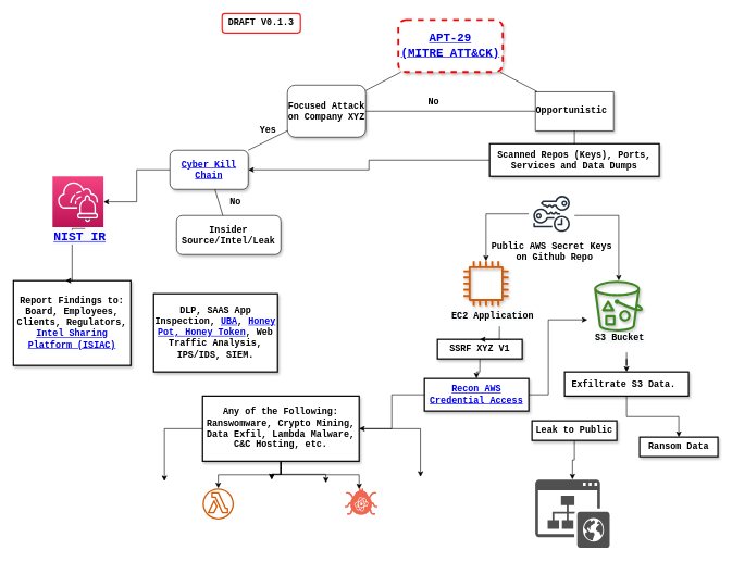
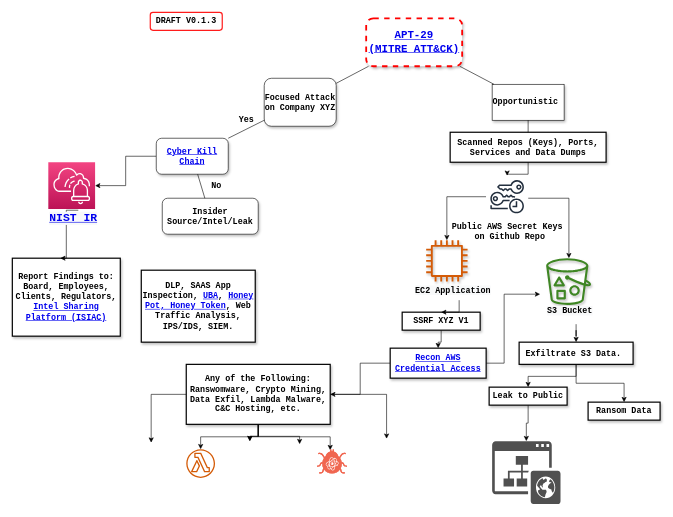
  <mxCell id="0" />
  <mxCell id="1" parent="0" />
  <mxCell id="2" value="&lt;a href=&quot;https://attack.mitre.org/groups/G0016&quot; style=&quot;font-size: 18px;&quot;&gt;APT-29 &lt;br style=&quot;font-size: 18px;&quot;&gt;(MITRE ATT&amp;amp;CK)&lt;/a&gt;" style="whiteSpace=wrap;html=1;rounded=1;shadow=1;labelBackgroundColor=none;strokeWidth=3;fontFamily=Courier New;fontSize=18;align=center;fontStyle=1;strokeColor=#FF0000;dashed=1;" parent="1" vertex="1"><mxGeometry x="610" y="30" width="160" height="80" as="geometry" /></mxCell>
  <mxCell id="3" value="&lt;span style=&quot;font-size: 14px;&quot;&gt;Focused Attack on Company XYZ&lt;/span&gt;" style="whiteSpace=wrap;html=1;rounded=1;shadow=1;labelBackgroundColor=none;strokeWidth=1;fontFamily=Courier New;fontSize=14;align=center;fontStyle=1" parent="1" vertex="1"><mxGeometry x="440" y="130" width="120" height="80" as="geometry" /></mxCell>
  <mxCell id="4" value="&lt;span style=&quot;font-size: 14px;&quot;&gt;Opportunistic&amp;nbsp;&lt;/span&gt;" style="whiteSpace=wrap;html=1;shadow=1;labelBackgroundColor=none;strokeWidth=1;fontFamily=Courier New;fontSize=14;align=center;fontStyle=1;rounded=0;" parent="1" vertex="1"><mxGeometry x="820" y="140" width="120" height="60" as="geometry" /></mxCell>
  <mxCell id="5" value="" style="rounded=0;html=1;labelBackgroundColor=none;startArrow=none;startFill=0;startSize=5;endArrow=none;endFill=0;endSize=5;jettySize=auto;orthogonalLoop=1;strokeWidth=1;fontFamily=Courier New;fontSize=14;fontStyle=1" parent="1" source="2" target="4" edge="1"><mxGeometry x="-0.3" y="13" relative="1" as="geometry"><mxPoint as="offset" /></mxGeometry></mxCell>
  <mxCell id="6" value="" style="rounded=0;html=1;labelBackgroundColor=none;startArrow=none;startFill=0;startSize=5;endArrow=none;endFill=0;endSize=5;jettySize=auto;orthogonalLoop=1;strokeWidth=1;fontFamily=Courier New;fontSize=14;fontStyle=1" parent="1" source="2" target="3" edge="1"><mxGeometry x="-0.359" y="-11" relative="1" as="geometry"><mxPoint as="offset" /></mxGeometry></mxCell>
  <mxCell id="7" style="edgeStyle=orthogonalEdgeStyle;rounded=0;orthogonalLoop=1;jettySize=auto;html=1;fontFamily=Comic Sans MS;fontSize=19;fontColor=default;" edge="1" parent="1" source="8" target="38"><mxGeometry relative="1" as="geometry" /></mxCell>
  <mxCell id="8" value="&lt;a href=&quot;https://www.lockheedmartin.com/en-us/capabilities/cyber/cyber-kill-chain.html&quot; style=&quot;font-size: 14px;&quot;&gt;Cyber Kill Chain&lt;/a&gt;" style="whiteSpace=wrap;html=1;rounded=1;shadow=1;labelBackgroundColor=none;strokeWidth=1;fontFamily=Courier New;fontSize=14;align=center;fontStyle=1" parent="1" vertex="1"><mxGeometry x="260" y="230" width="120" height="60" as="geometry" /></mxCell>
- <mxCell id="9" style="edgeStyle=orthogonalEdgeStyle;rounded=0;orthogonalLoop=1;jettySize=auto;html=1;fontFamily=Comic Sans MS;fontSize=18;" edge="1" parent="1" source="10" target="8"><mxGeometry relative="1" as="geometry" /></mxCell>
+ <mxCell id="9" style="edgeStyle=orthogonalEdgeStyle;rounded=0;orthogonalLoop=1;jettySize=auto;html=1;fontFamily=Comic Sans MS;fontSize=18;" edge="1" parent="1" source="10" target="27"><mxGeometry relative="1" as="geometry" /></mxCell>
  <mxCell id="10" value="&lt;span style=&quot;font-size: 14px;&quot;&gt;Scanned Repos (Keys), Ports, Services and Data Dumps&lt;br style=&quot;font-size: 14px;&quot;&gt;&lt;/span&gt;" style="whiteSpace=wrap;html=1;rounded=0;shadow=1;labelBackgroundColor=none;strokeWidth=2;fontFamily=Courier New;fontSize=14;align=center;fontStyle=1" parent="1" vertex="1"><mxGeometry x="750" y="220" width="260" height="50" as="geometry" /></mxCell>
  <mxCell id="11" value="&lt;span style=&quot;font-size: 14px;&quot;&gt;Insider Source/Intel/Leak&lt;/span&gt;" style="whiteSpace=wrap;html=1;rounded=1;shadow=1;labelBackgroundColor=none;strokeWidth=1;fontFamily=Courier New;fontSize=14;align=center;fontStyle=1" parent="1" vertex="1"><mxGeometry x="270" y="330" width="160" height="60" as="geometry" /></mxCell>
  <mxCell id="12" value="Yes" style="rounded=0;html=1;labelBackgroundColor=none;startArrow=none;startFill=0;startSize=5;endArrow=none;endFill=0;endSize=5;jettySize=auto;orthogonalLoop=1;strokeWidth=1;fontFamily=Courier New;fontSize=14;fontStyle=1" parent="1" source="3" target="8" edge="1"><mxGeometry x="-0.2" y="-14" relative="1" as="geometry"><mxPoint as="offset" /></mxGeometry></mxCell>
- <mxCell id="13" value="No" style="rounded=0;html=1;labelBackgroundColor=none;startArrow=none;startFill=0;startSize=5;endArrow=none;endFill=0;endSize=5;jettySize=auto;orthogonalLoop=1;strokeWidth=1;fontFamily=Courier New;fontSize=14;fontStyle=1;entryX=0;entryY=0.5;entryDx=0;entryDy=0;" parent="1" source="3" target="4" edge="1"><mxGeometry x="-0.2" y="14" relative="1" as="geometry"><mxPoint as="offset" /><mxPoint x="585" y="290" as="targetPoint" /></mxGeometry></mxCell>
  <mxCell id="14" value="" style="rounded=0;html=1;labelBackgroundColor=none;startArrow=none;startFill=0;startSize=5;endArrow=none;endFill=0;endSize=5;jettySize=auto;orthogonalLoop=1;strokeWidth=1;fontFamily=Courier New;fontSize=14;fontStyle=1" parent="1" source="4" target="10" edge="1"><mxGeometry x="-0.261" y="-13" relative="1" as="geometry"><mxPoint as="offset" /></mxGeometry></mxCell>
  <mxCell id="15" value="No" style="rounded=0;html=1;labelBackgroundColor=none;startArrow=none;startFill=0;startSize=5;endArrow=none;endFill=0;endSize=5;jettySize=auto;orthogonalLoop=1;strokeWidth=1;fontFamily=Courier New;fontSize=14;fontStyle=1" parent="1" source="8" target="11" edge="1"><mxGeometry x="0.344" y="24" relative="1" as="geometry"><mxPoint as="offset" /></mxGeometry></mxCell>
  <mxCell id="16" value="DLP, SAAS App Inspection, &lt;a href=&quot;https://www.varonis.com/blog/user-entity-behavior-analytics-ueba&quot; style=&quot;font-size: 14px;&quot;&gt;UBA&lt;/a&gt;, &lt;a href=&quot;https://canarytokens.org/&quot; style=&quot;font-size: 14px;&quot;&gt;Honey Pot, Honey Token&lt;/a&gt;, Web Traffic Analysis, IPS/IDS, SIEM." style="whiteSpace=wrap;html=1;rounded=0;shadow=1;labelBackgroundColor=none;strokeWidth=2;fontFamily=Courier New;fontSize=14;align=center;fontStyle=1" parent="1" vertex="1"><mxGeometry x="235" y="450" width="190" height="120" as="geometry" /></mxCell>
- <mxCell id="17" value="DRAFT V0.1.3" style="rounded=1;whiteSpace=wrap;html=1;fontSize=14;strokeColor=#FF1C1C;strokeWidth=2;fontStyle=1;fontFamily=Courier New;" vertex="1" parent="1"><mxGeometry x="340" y="20" width="120" height="30" as="geometry" /></mxCell>
+ <mxCell id="17" value="DRAFT V0.1.3" style="rounded=1;whiteSpace=wrap;html=1;fontSize=14;strokeColor=#FF1C1C;strokeWidth=2;fontStyle=1;fontFamily=Courier New;" vertex="1" parent="1"><mxGeometry x="250" y="20" width="120" height="30" as="geometry" /></mxCell>
  <mxCell id="18" value="Report Findings to: Board, Employees, Clients, Regulators, &lt;a href=&quot;https://www.fsisac.com/intelligenceexchange&quot; style=&quot;font-size: 14px;&quot;&gt;Intel Sharing Platform (ISIAC)&lt;/a&gt;" style="whiteSpace=wrap;html=1;rounded=0;shadow=1;labelBackgroundColor=none;strokeWidth=2;fontFamily=Courier New;fontSize=14;align=center;fontStyle=1" vertex="1" parent="1"><mxGeometry x="20" y="430" width="180" height="130" as="geometry" /></mxCell>
+ <mxCell id="19" style="edgeStyle=orthogonalEdgeStyle;rounded=0;orthogonalLoop=1;jettySize=auto;html=1;fontFamily=Comic Sans MS;fontSize=18;" edge="1" parent="1" source="21" target="23"><mxGeometry relative="1" as="geometry" /></mxCell>
  <mxCell id="20" style="edgeStyle=orthogonalEdgeStyle;rounded=0;orthogonalLoop=1;jettySize=auto;html=1;entryX=0.5;entryY=0;entryDx=0;entryDy=0;fontFamily=Comic Sans MS;fontSize=18;" edge="1" parent="1" source="21" target="24"><mxGeometry relative="1" as="geometry" /></mxCell>
  <mxCell id="21" value="Exfiltrate S3 Data.&amp;nbsp;" style="whiteSpace=wrap;html=1;fontSize=14;fontFamily=Courier New;rounded=0;shadow=1;labelBackgroundColor=none;strokeWidth=2;fontStyle=1;" vertex="1" parent="1"><mxGeometry x="865" y="570" width="190" height="37" as="geometry" /></mxCell>
  <mxCell id="22" value="" style="edgeStyle=orthogonalEdgeStyle;rounded=0;orthogonalLoop=1;jettySize=auto;html=1;fontFamily=Comic Sans MS;fontSize=19;fontColor=default;" edge="1" parent="1" source="23" target="57"><mxGeometry relative="1" as="geometry" /></mxCell>
  <mxCell id="23" value="Leak to Public" style="whiteSpace=wrap;html=1;fontSize=14;fontFamily=Courier New;rounded=0;shadow=1;labelBackgroundColor=none;strokeWidth=2;fontStyle=1;" vertex="1" parent="1"><mxGeometry x="815" y="645" width="130" height="30" as="geometry" /></mxCell>
  <mxCell id="24" value="Ransom Data" style="whiteSpace=wrap;html=1;fontSize=14;fontFamily=Courier New;rounded=0;shadow=1;labelBackgroundColor=none;strokeWidth=2;fontStyle=1;" vertex="1" parent="1"><mxGeometry x="980" y="670" width="120" height="30" as="geometry" /></mxCell>
  <mxCell id="25" style="edgeStyle=orthogonalEdgeStyle;rounded=0;orthogonalLoop=1;jettySize=auto;html=1;fontFamily=Comic Sans MS;fontSize=18;" edge="1" parent="1" source="27" target="33"><mxGeometry relative="1" as="geometry" /></mxCell>
  <mxCell id="26" style="edgeStyle=orthogonalEdgeStyle;rounded=0;orthogonalLoop=1;jettySize=auto;html=1;fontFamily=Comic Sans MS;fontSize=18;" edge="1" parent="1" source="27" target="29"><mxGeometry relative="1" as="geometry"><Array as="points"><mxPoint x="948" y="330" /></Array></mxGeometry></mxCell>
  <mxCell id="27" value="&lt;span style=&quot;color: rgb(0, 0, 0); font-family: &amp;quot;Courier New&amp;quot;; font-size: 14px; font-weight: 700;&quot;&gt;Public AWS Secret Keys&lt;br&gt;&amp;nbsp;on Github Repo&lt;/span&gt;" style="sketch=0;outlineConnect=0;fontColor=#232F3E;gradientColor=none;strokeColor=#232F3E;fillColor=#ffffff;dashed=0;verticalLabelPosition=bottom;verticalAlign=top;align=center;html=1;fontSize=12;fontStyle=0;aspect=fixed;shape=mxgraph.aws4.resourceIcon;resIcon=mxgraph.aws4.temporary_security_credential;fontFamily=Comic Sans MS;" vertex="1" parent="1"><mxGeometry x="810" y="292.5" width="70" height="70" as="geometry" /></mxCell>
  <mxCell id="28" value="" style="group" vertex="1" connectable="0" parent="1"><mxGeometry x="910" y="430" width="100" height="110" as="geometry" /></mxCell>
  <mxCell id="29" value="" style="sketch=0;outlineConnect=0;fontColor=#232F3E;gradientColor=none;fillColor=#3F8624;strokeColor=none;dashed=0;verticalLabelPosition=bottom;verticalAlign=top;align=center;html=1;fontSize=12;fontStyle=0;aspect=fixed;pointerEvents=1;shape=mxgraph.aws4.bucket_with_objects;fontFamily=Comic Sans MS;shadow=1;" vertex="1" parent="28"><mxGeometry width="75" height="78" as="geometry" /></mxCell>
  <mxCell id="30" value="&lt;meta charset=&quot;utf-8&quot;&gt;&lt;span style=&quot;color: rgb(0, 0, 0); font-family: &amp;quot;Courier New&amp;quot;; font-size: 14px; font-style: normal; font-variant-ligatures: normal; font-variant-caps: normal; font-weight: 700; letter-spacing: normal; orphans: 2; text-align: center; text-indent: 0px; text-transform: none; widows: 2; word-spacing: 0px; -webkit-text-stroke-width: 0px; background-color: rgb(248, 249, 250); text-decoration-thickness: initial; text-decoration-style: initial; text-decoration-color: initial; float: none; display: inline !important;&quot;&gt;S3 Bucket&lt;/span&gt;" style="text;whiteSpace=wrap;html=1;fontSize=18;fontFamily=Comic Sans MS;shadow=1;" vertex="1" parent="28"><mxGeometry y="69.259" width="100" height="40.741" as="geometry" /></mxCell>
  <mxCell id="31" value="" style="group" vertex="1" connectable="0" parent="1"><mxGeometry x="690" y="400" width="150" height="100" as="geometry" /></mxCell>
  <mxCell id="32" value="&lt;meta charset=&quot;utf-8&quot;&gt;&lt;span style=&quot;color: rgb(0, 0, 0); font-family: &amp;quot;Courier New&amp;quot;; font-size: 14px; font-style: normal; font-variant-ligatures: normal; font-variant-caps: normal; font-weight: 700; letter-spacing: normal; orphans: 2; text-align: center; text-indent: 0px; text-transform: none; widows: 2; word-spacing: 0px; -webkit-text-stroke-width: 0px; background-color: rgb(248, 249, 250); text-decoration-thickness: initial; text-decoration-style: initial; text-decoration-color: initial; float: none; display: inline !important;&quot;&gt;EC2 Application&lt;/span&gt;" style="text;whiteSpace=wrap;html=1;fontSize=18;fontFamily=Comic Sans MS;shadow=1;" vertex="1" parent="31"><mxGeometry y="64.602" width="150" height="35.398" as="geometry" /></mxCell>
  <mxCell id="33" value="" style="sketch=0;outlineConnect=0;fontColor=#232F3E;gradientColor=none;fillColor=#D45B07;strokeColor=none;dashed=0;verticalLabelPosition=bottom;verticalAlign=top;align=center;html=1;fontSize=12;fontStyle=0;aspect=fixed;pointerEvents=1;shape=mxgraph.aws4.instance2;fontFamily=Comic Sans MS;shadow=1;" vertex="1" parent="31"><mxGeometry x="20" width="69.027" height="69.027" as="geometry" /></mxCell>
  <mxCell id="34" style="edgeStyle=orthogonalEdgeStyle;rounded=0;orthogonalLoop=1;jettySize=auto;html=1;fontFamily=Comic Sans MS;fontSize=18;" edge="1" parent="1" source="30" target="21"><mxGeometry relative="1" as="geometry" /></mxCell>
  <mxCell id="35" style="edgeStyle=orthogonalEdgeStyle;rounded=0;orthogonalLoop=1;jettySize=auto;html=1;entryX=0.444;entryY=0;entryDx=0;entryDy=0;entryPerimeter=0;fontFamily=Comic Sans MS;fontSize=19;fontColor=default;" edge="1" parent="1" target="18"><mxGeometry relative="1" as="geometry"><mxPoint x="130" y="350" as="sourcePoint" /><Array as="points"><mxPoint x="110" y="350" /></Array></mxGeometry></mxCell>
  <mxCell id="36" value="" style="group" vertex="1" connectable="0" parent="1"><mxGeometry x="80" y="270" width="110" height="115" as="geometry" /></mxCell>
  <mxCell id="37" value="&lt;meta charset=&quot;utf-8&quot;&gt;&lt;a style=&quot;font-family: &amp;quot;Courier New&amp;quot;; font-size: 19px; font-style: normal; font-variant-ligatures: normal; font-variant-caps: normal; font-weight: 700; letter-spacing: normal; orphans: 2; text-align: center; text-indent: 0px; text-transform: none; widows: 2; word-spacing: 0px; -webkit-text-stroke-width: 0px; background-color: rgb(248, 249, 250);&quot; href=&quot;https://nvlpubs.nist.gov/nistpubs/specialpublications/nist.sp.800-61r2.pdf&quot;&gt;NIST IR&lt;/a&gt;" style="text;whiteSpace=wrap;html=1;fontSize=19;fontFamily=Comic Sans MS;fontColor=default;" vertex="1" parent="36"><mxGeometry y="75" width="110" height="40" as="geometry" /></mxCell>
  <mxCell id="38" value="" style="sketch=0;points=[[0,0,0],[0.25,0,0],[0.5,0,0],[0.75,0,0],[1,0,0],[0,1,0],[0.25,1,0],[0.5,1,0],[0.75,1,0],[1,1,0],[0,0.25,0],[0,0.5,0],[0,0.75,0],[1,0.25,0],[1,0.5,0],[1,0.75,0]];points=[[0,0,0],[0.25,0,0],[0.5,0,0],[0.75,0,0],[1,0,0],[0,1,0],[0.25,1,0],[0.5,1,0],[0.75,1,0],[1,1,0],[0,0.25,0],[0,0.5,0],[0,0.75,0],[1,0.25,0],[1,0.5,0],[1,0.75,0]];outlineConnect=0;fontColor=#232F3E;gradientColor=#F34482;gradientDirection=north;fillColor=#BC1356;strokeColor=#ffffff;dashed=0;verticalLabelPosition=bottom;verticalAlign=top;align=center;html=1;fontSize=12;fontStyle=0;aspect=fixed;shape=mxgraph.aws4.resourceIcon;resIcon=mxgraph.aws4.systems_manager_incident_manager;shadow=0;fontFamily=Comic Sans MS;" vertex="1" parent="36"><mxGeometry width="78" height="78" as="geometry" /></mxCell>
  <mxCell id="39" style="edgeStyle=orthogonalEdgeStyle;rounded=0;orthogonalLoop=1;jettySize=auto;html=1;fontFamily=Comic Sans MS;fontSize=19;fontColor=default;" edge="1" parent="1" source="40" target="43"><mxGeometry relative="1" as="geometry" /></mxCell>
  <mxCell id="40" value="SSRF XYZ V1" style="whiteSpace=wrap;html=1;fontSize=14;fontFamily=Courier New;rounded=0;shadow=1;labelBackgroundColor=none;strokeWidth=2;fontStyle=1;" vertex="1" parent="1"><mxGeometry x="670" y="520" width="130" height="30" as="geometry" /></mxCell>
  <mxCell id="41" value="" style="edgeStyle=orthogonalEdgeStyle;rounded=0;orthogonalLoop=1;jettySize=auto;html=1;fontFamily=Comic Sans MS;fontSize=19;fontColor=default;" edge="1" parent="1" source="43" target="51"><mxGeometry relative="1" as="geometry" /></mxCell>
  <mxCell id="42" style="edgeStyle=orthogonalEdgeStyle;rounded=0;orthogonalLoop=1;jettySize=auto;html=1;fontFamily=Comic Sans MS;fontSize=19;fontColor=default;" edge="1" parent="1" source="43"><mxGeometry relative="1" as="geometry"><mxPoint x="900" y="490" as="targetPoint" /><Array as="points"><mxPoint x="840" y="605" /><mxPoint x="840" y="490" /></Array></mxGeometry></mxCell>
  <mxCell id="43" value="&lt;a href=&quot;https://rhinosecuritylabs.com/aws/pacu-open-source-aws-exploitation-framework/&quot;&gt;Recon AWS Credential Access&lt;/a&gt;" style="whiteSpace=wrap;html=1;fontSize=14;fontFamily=Courier New;rounded=0;shadow=1;labelBackgroundColor=none;strokeWidth=2;fontStyle=1;" vertex="1" parent="1"><mxGeometry x="650" y="580" width="160" height="50" as="geometry" /></mxCell>
  <mxCell id="44" value="" style="edgeStyle=orthogonalEdgeStyle;rounded=0;orthogonalLoop=1;jettySize=auto;html=1;fontFamily=Comic Sans MS;fontSize=19;fontColor=default;" edge="1" parent="1" source="51" target="55"><mxGeometry relative="1" as="geometry" /></mxCell>
  <mxCell id="45" value="" style="edgeStyle=orthogonalEdgeStyle;rounded=0;orthogonalLoop=1;jettySize=auto;html=1;fontFamily=Comic Sans MS;fontSize=19;fontColor=default;" edge="1" parent="1" source="51" target="55"><mxGeometry relative="1" as="geometry" /></mxCell>
  <mxCell id="46" style="edgeStyle=orthogonalEdgeStyle;rounded=0;orthogonalLoop=1;jettySize=auto;html=1;fontFamily=Comic Sans MS;fontSize=19;fontColor=default;" edge="1" parent="1" source="51" target="52"><mxGeometry relative="1" as="geometry" /></mxCell>
  <mxCell id="47" style="edgeStyle=orthogonalEdgeStyle;rounded=0;orthogonalLoop=1;jettySize=auto;html=1;fontFamily=Comic Sans MS;fontSize=19;fontColor=default;" edge="1" parent="1" source="51" target="54"><mxGeometry relative="1" as="geometry" /></mxCell>
  <mxCell id="48" style="edgeStyle=orthogonalEdgeStyle;rounded=0;orthogonalLoop=1;jettySize=auto;html=1;entryX=0.44;entryY=0.037;entryDx=0;entryDy=0;entryPerimeter=0;fontFamily=Comic Sans MS;fontSize=19;fontColor=default;" edge="1" parent="1" source="51" target="53"><mxGeometry relative="1" as="geometry" /></mxCell>
  <mxCell id="49" style="edgeStyle=orthogonalEdgeStyle;rounded=0;orthogonalLoop=1;jettySize=auto;html=1;fontFamily=Comic Sans MS;fontSize=19;fontColor=default;" edge="1" parent="1" source="51" target="59"><mxGeometry relative="1" as="geometry" /></mxCell>
  <mxCell id="50" style="edgeStyle=orthogonalEdgeStyle;rounded=0;orthogonalLoop=1;jettySize=auto;html=1;entryX=0.5;entryY=0;entryDx=0;entryDy=0;fontFamily=Comic Sans MS;fontSize=19;fontColor=default;" edge="1" parent="1" source="51" target="60"><mxGeometry relative="1" as="geometry" /></mxCell>
  <mxCell id="51" value="Any of the Following: Ranswomware, Crypto Mining, Data Exfil, Lambda Malware, C&amp;amp;C Hosting, etc." style="whiteSpace=wrap;html=1;fontSize=14;fontFamily=Courier New;rounded=0;shadow=1;labelBackgroundColor=none;strokeWidth=2;fontStyle=1;" vertex="1" parent="1"><mxGeometry x="310" y="607" width="240" height="100" as="geometry" /></mxCell>
  <mxCell id="52" value="" style="shape=image;html=1;verticalAlign=top;verticalLabelPosition=bottom;labelBackgroundColor=#ffffff;imageAspect=0;aspect=fixed;image=https://cdn4.iconfinder.com/data/icons/thin-line-icons-for-seo-and-development-1/64/seo_bug_search-128.png;shadow=0;dashed=1;sketch=0;fontFamily=Comic Sans MS;fontSize=19;fontColor=default;strokeColor=#FF0000;strokeWidth=3;fillColor=none;gradientColor=#FF0080;gradientDirection=east;" vertex="1" parent="1"><mxGeometry x="460" y="740" width="78" height="78" as="geometry" /></mxCell>
  <mxCell id="53" value="" style="verticalLabelPosition=bottom;sketch=0;html=1;fillColor=#F06650;strokeColor=#ffffff;verticalAlign=top;align=center;points=[];pointerEvents=1;shape=mxgraph.cisco_safe.compositeIcon;bgIcon=threat3;resIcon=mxgraph.cisco_safe.threat.threat_c2;shadow=0;dashed=1;fontFamily=Comic Sans MS;fontSize=19;fontColor=default;" vertex="1" parent="1"><mxGeometry x="528" y="748.5" width="50" height="40.5" as="geometry" /></mxCell>
  <mxCell id="54" value="" style="sketch=0;outlineConnect=0;fontColor=#232F3E;gradientColor=none;fillColor=#D45B07;strokeColor=none;dashed=0;verticalLabelPosition=bottom;verticalAlign=top;align=center;html=1;fontSize=12;fontStyle=0;aspect=fixed;pointerEvents=1;shape=mxgraph.aws4.lambda_function;shadow=0;fontFamily=Comic Sans MS;" vertex="1" parent="1"><mxGeometry x="310" y="748.5" width="48" height="48" as="geometry" /></mxCell>
  <mxCell id="55" value="" style="shape=image;html=1;verticalAlign=top;verticalLabelPosition=bottom;labelBackgroundColor=#ffffff;imageAspect=0;aspect=fixed;image=https://cdn3.iconfinder.com/data/icons/fintech-icon/128/02_Bitcoin_Chipset-128.png;shadow=0;dashed=1;sketch=0;fontFamily=Comic Sans MS;fontSize=19;fontColor=default;strokeColor=#FF0000;strokeWidth=3;fillColor=none;gradientColor=#FF0080;gradientDirection=east;" vertex="1" parent="1"><mxGeometry x="372" y="735" width="88" height="88" as="geometry" /></mxCell>
  <mxCell id="56" style="edgeStyle=orthogonalEdgeStyle;rounded=0;orthogonalLoop=1;jettySize=auto;html=1;fontFamily=Comic Sans MS;fontSize=19;fontColor=default;" edge="1" parent="1" source="32" target="40"><mxGeometry relative="1" as="geometry" /></mxCell>
  <mxCell id="57" value="" style="sketch=0;pointerEvents=1;shadow=0;dashed=0;html=1;strokeColor=none;fillColor=#505050;labelPosition=center;verticalLabelPosition=bottom;verticalAlign=top;outlineConnect=0;align=center;shape=mxgraph.office.sites.website_public;fontFamily=Comic Sans MS;fontSize=19;fontColor=default;" vertex="1" parent="1"><mxGeometry x="820" y="735" width="114" height="105" as="geometry" /></mxCell>
  <mxCell id="58" value="" style="shape=image;verticalLabelPosition=bottom;labelBackgroundColor=default;verticalAlign=top;aspect=fixed;imageAspect=0;image=https://academy.avast.com/hs-fs/hubfs/New_Avast_Academy/What%20Is%20the%20Dark%20Web/What-is-Dark-web-01-refresh.png?width=1320&amp;name=What-is-Dark-web-01-refresh.png;" vertex="1" parent="1"><mxGeometry x="970" y="722.27" width="125" height="113.46" as="geometry" /></mxCell>
  <mxCell id="59" value="" style="shape=image;verticalLabelPosition=bottom;labelBackgroundColor=default;verticalAlign=top;aspect=fixed;imageAspect=0;image=https://info.varonis.com/hubfs/Imported_Blog_Media/c2-hacking-hero-1.png;clipPath=inset(0% 33.33% 0% 33.33% round 49%);" vertex="1" parent="1"><mxGeometry x="210" y="737.5" width="83" height="83" as="geometry" /></mxCell>
  <mxCell id="60" value="" style="shape=image;verticalLabelPosition=bottom;labelBackgroundColor=default;verticalAlign=top;aspect=fixed;imageAspect=0;image=https://cdn-icons-png.flaticon.com/512/2943/2943443.png;" vertex="1" parent="1"><mxGeometry x="598" y="731" width="92" height="92" as="geometry" /></mxCell>
